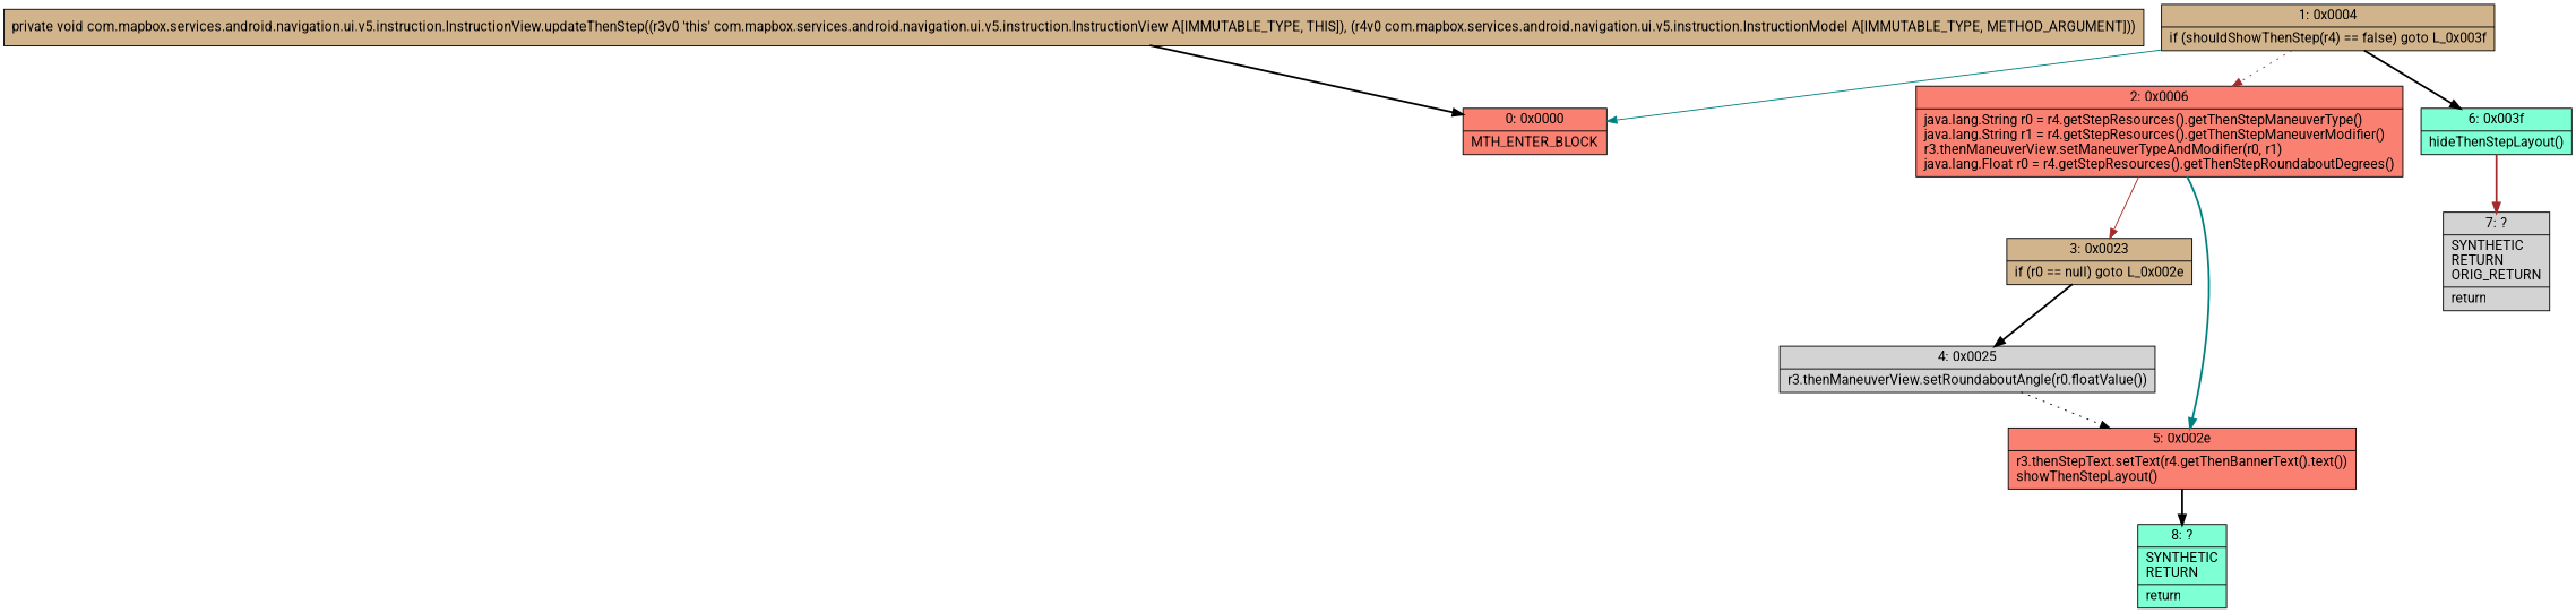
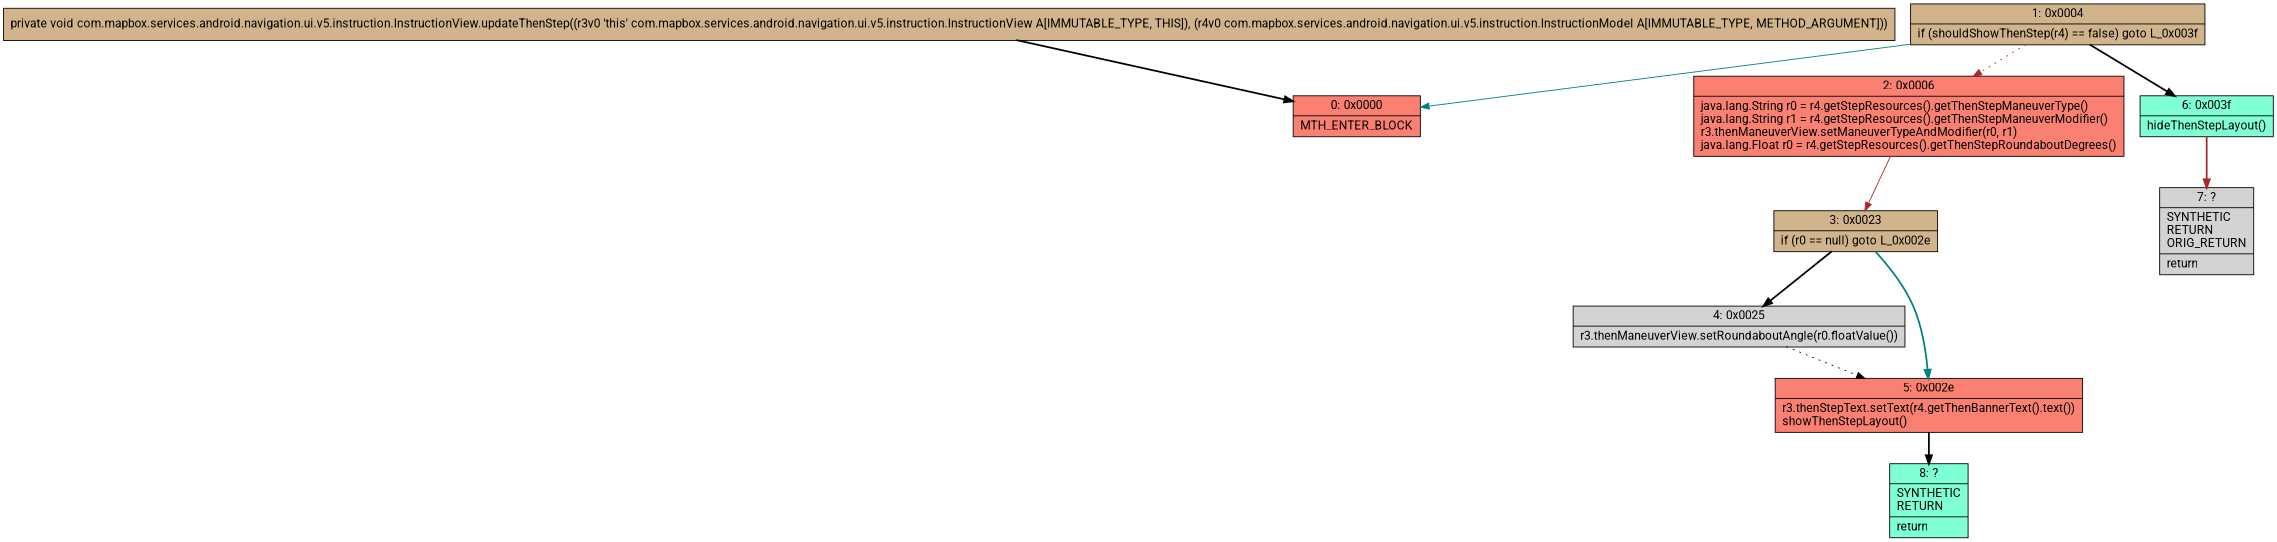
  digraph {
    fontname=Roboto
    node [fillcolor=salmon fontname=Roboto shape=record style=filled]
    edge [color=black fontname=Roboto style=bold]
    n1 [label="{0\:\ 0x0000|MTH_ENTER_BLOCK\l}"]
    n2 [fillcolor=tan label="{1\:\ 0x0004|if (shouldShowThenStep(r4) == false) goto L_0x003f\l}"]
    n3 [label="{2\:\ 0x0006|java.lang.String r0 = r4.getStepResources().getThenStepManeuverType()\ljava.lang.String r1 = r4.getStepResources().getThenStepManeuverModifier()\lr3.thenManeuverView.setManeuverTypeAndModifier(r0, r1)\ljava.lang.Float r0 = r4.getStepResources().getThenStepRoundaboutDegrees()\l}"]
    n4 [fillcolor=aquamarine label="{6\:\ 0x003f|hideThenStepLayout()\l}"]
    n5 [fillcolor=tan label="{3\:\ 0x0023|if (r0 == null) goto L_0x002e\l}"]
    n6 [fillcolor=lightgrey label="{7\:\ ?|SYNTHETIC\lRETURN\lORIG_RETURN\l|return\l}"]
    n7 [fillcolor=lightgrey label="{4\:\ 0x0025|r3.thenManeuverView.setRoundaboutAngle(r0.floatValue())\l}"]
    n8 [label="{5\:\ 0x002e|r3.thenStepText.setText(r4.getThenBannerText().text())\lshowThenStepLayout()\l}"]
    n9 [fillcolor=aquamarine label="{8\:\ ?|SYNTHETIC\lRETURN\l|return\l}"]
    n10 [fillcolor=tan label="{private void com.mapbox.services.android.navigation.ui.v5.instruction.InstructionView.updateThenStep((r3v0 'this' com.mapbox.services.android.navigation.ui.v5.instruction.InstructionView A[IMMUTABLE_TYPE, THIS]), (r4v0 com.mapbox.services.android.navigation.ui.v5.instruction.InstructionModel A[IMMUTABLE_TYPE, METHOD_ARGUMENT])) }"]
    n2 -> n1 [color=teal style=solid]
    n2 -> n3 [color=brown style=dotted]
    n2 -> n4
    n3 -> n5 [color=brown style=solid]
    n4 -> n6 [color=brown]
    n5 -> n7
-   n3 -> n8 [color=teal]
+   n5 -> n8 [color=teal]
    n7 -> n8 [style=dotted]
    n8 -> n9
    n10 -> n1
  }
